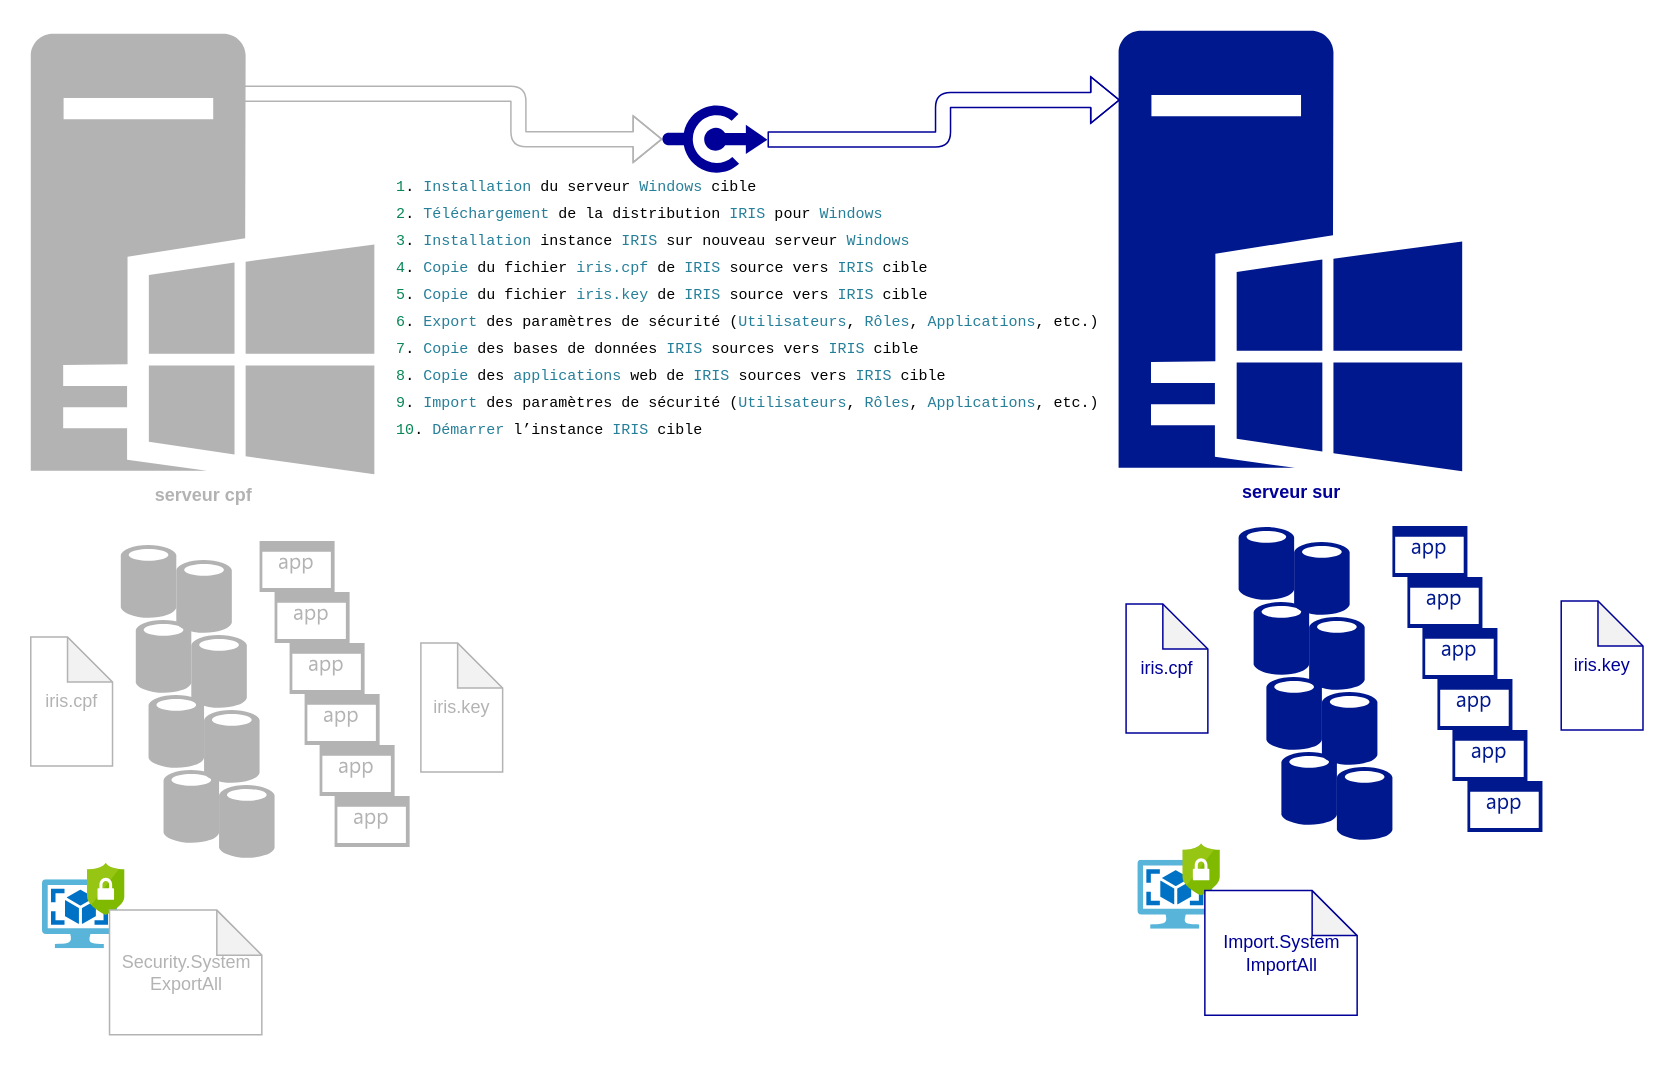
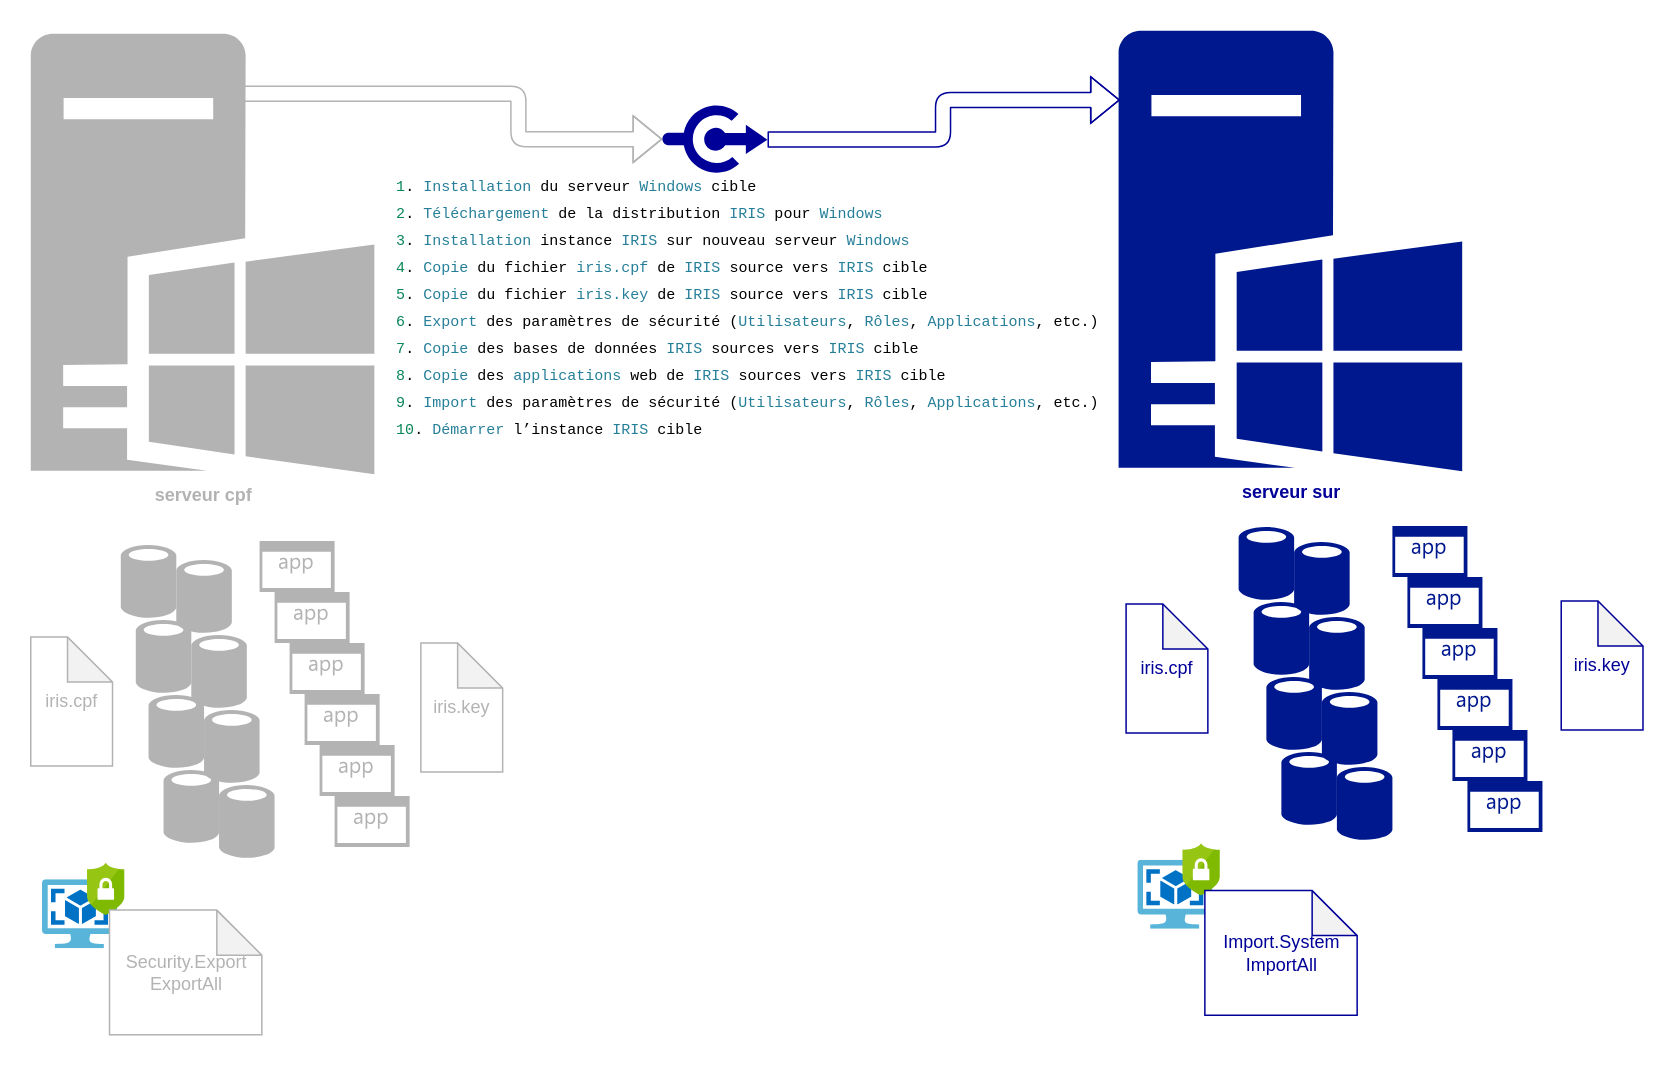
  <mxCell id="0" />
  <mxCell id="1" parent="0" />
  <mxCell id="2" style="edgeStyle=orthogonalEdgeStyle;rounded=1;orthogonalLoop=1;jettySize=auto;html=1;shape=flexArrow;strokeColor=#B3B3B3;exitX=0.616;exitY=0.136;exitDx=0;exitDy=0;exitPerimeter=0;" parent="1" target="7" edge="1" source="3"><mxGeometry relative="1" as="geometry"><mxPoint x="249" y="73.395" as="sourcePoint" /></mxGeometry></mxCell>
  <mxCell id="3" value="&lt;b&gt;&lt;font color=&quot;#b3b3b3&quot;&gt;serveur cpf&lt;/font&gt;&lt;/b&gt;" style="sketch=0;aspect=fixed;pointerEvents=1;shadow=0;dashed=0;html=1;strokeColor=none;labelPosition=center;verticalLabelPosition=bottom;verticalAlign=top;align=center;fillColor=#B3B3B3;shape=mxgraph.mscae.enterprise.windows_server" parent="1" vertex="1"><mxGeometry x="20" y="22" width="229" height="293.59" as="geometry" /></mxCell>
  <mxCell id="4" value="&lt;b&gt;&lt;font color=&quot;#000099&quot;&gt;serveur sur&lt;/font&gt;&lt;/b&gt;" style="sketch=0;aspect=fixed;pointerEvents=1;shadow=0;dashed=0;html=1;strokeColor=none;labelPosition=center;verticalLabelPosition=bottom;verticalAlign=top;align=center;fillColor=#00188D;shape=mxgraph.mscae.enterprise.windows_server" parent="1" vertex="1"><mxGeometry x="745" y="20" width="229" height="293.59" as="geometry" /></mxCell>
  <mxCell id="5" value="" style="sketch=0;aspect=fixed;pointerEvents=1;shadow=0;dashed=0;html=1;strokeColor=none;labelPosition=center;verticalLabelPosition=bottom;verticalAlign=top;align=center;fillColor=#00188D;shape=mxgraph.mscae.enterprise.database_generic" parent="1" vertex="1"><mxGeometry x="825" y="350" width="37" height="50" as="geometry" /></mxCell>
  <mxCell id="6" style="edgeStyle=orthogonalEdgeStyle;rounded=1;orthogonalLoop=1;jettySize=auto;html=1;exitX=1;exitY=0.505;exitDx=0;exitDy=0;exitPerimeter=0;entryX=0.004;entryY=0.157;entryDx=0;entryDy=0;entryPerimeter=0;shape=flexArrow;strokeColor=#000099;" parent="1" source="7" edge="1" target="4"><mxGeometry relative="1" as="geometry"><mxPoint x="723" y="72.795" as="targetPoint" /></mxGeometry></mxCell>
  <mxCell id="7" value="" style="sketch=0;aspect=fixed;pointerEvents=1;shadow=0;dashed=0;html=1;strokeColor=none;labelPosition=center;verticalLabelPosition=bottom;verticalAlign=top;align=center;fillColor=#000099;shape=mxgraph.mscae.enterprise.connectors;direction=east;" parent="1" vertex="1"><mxGeometry x="441" y="68.4" width="70" height="47.6" as="geometry" /></mxCell>
  <mxCell id="8" value="" style="sketch=0;aspect=fixed;pointerEvents=1;shadow=0;dashed=0;html=1;strokeColor=none;labelPosition=center;verticalLabelPosition=bottom;verticalAlign=top;align=center;fillColor=#00188D;shape=mxgraph.mscae.enterprise.database_generic" parent="1" vertex="1"><mxGeometry x="862" y="360" width="37" height="50" as="geometry" /></mxCell>
  <mxCell id="9" value="" style="sketch=0;aspect=fixed;pointerEvents=1;shadow=0;dashed=0;html=1;strokeColor=none;labelPosition=center;verticalLabelPosition=bottom;verticalAlign=top;align=center;fillColor=#00188D;shape=mxgraph.mscae.enterprise.database_generic" parent="1" vertex="1"><mxGeometry x="835" y="400" width="37" height="50" as="geometry" /></mxCell>
  <mxCell id="10" value="" style="sketch=0;aspect=fixed;pointerEvents=1;shadow=0;dashed=0;html=1;strokeColor=none;labelPosition=center;verticalLabelPosition=bottom;verticalAlign=top;align=center;fillColor=#00188D;shape=mxgraph.mscae.enterprise.database_generic" parent="1" vertex="1"><mxGeometry x="872" y="410" width="37" height="50" as="geometry" /></mxCell>
  <mxCell id="11" value="" style="sketch=0;aspect=fixed;pointerEvents=1;shadow=0;dashed=0;html=1;strokeColor=none;labelPosition=center;verticalLabelPosition=bottom;verticalAlign=top;align=center;fillColor=#00188D;shape=mxgraph.mscae.enterprise.database_generic" parent="1" vertex="1"><mxGeometry x="843.5" y="450" width="37" height="50" as="geometry" /></mxCell>
  <mxCell id="12" value="" style="sketch=0;aspect=fixed;pointerEvents=1;shadow=0;dashed=0;html=1;strokeColor=none;labelPosition=center;verticalLabelPosition=bottom;verticalAlign=top;align=center;fillColor=#00188D;shape=mxgraph.mscae.enterprise.database_generic" parent="1" vertex="1"><mxGeometry x="880.5" y="460" width="37" height="50" as="geometry" /></mxCell>
  <mxCell id="13" value="" style="sketch=0;aspect=fixed;pointerEvents=1;shadow=0;dashed=0;html=1;strokeColor=none;labelPosition=center;verticalLabelPosition=bottom;verticalAlign=top;align=center;fillColor=#00188D;shape=mxgraph.mscae.enterprise.database_generic" parent="1" vertex="1"><mxGeometry x="853.5" y="500" width="37" height="50" as="geometry" /></mxCell>
  <mxCell id="14" value="" style="sketch=0;aspect=fixed;pointerEvents=1;shadow=0;dashed=0;html=1;strokeColor=none;labelPosition=center;verticalLabelPosition=bottom;verticalAlign=top;align=center;fillColor=#00188D;shape=mxgraph.mscae.enterprise.database_generic" parent="1" vertex="1"><mxGeometry x="890.5" y="510" width="37" height="50" as="geometry" /></mxCell>
  <mxCell id="15" value="" style="sketch=0;aspect=fixed;pointerEvents=1;shadow=0;dashed=0;html=1;strokeColor=none;labelPosition=center;verticalLabelPosition=bottom;verticalAlign=top;align=center;fillColor=#B3B3B3;shape=mxgraph.mscae.enterprise.database_generic" parent="1" vertex="1"><mxGeometry x="80" y="362" width="37" height="50" as="geometry" /></mxCell>
  <mxCell id="16" value="" style="sketch=0;aspect=fixed;pointerEvents=1;shadow=0;dashed=0;html=1;strokeColor=none;labelPosition=center;verticalLabelPosition=bottom;verticalAlign=top;align=center;fillColor=#B3B3B3;shape=mxgraph.mscae.enterprise.database_generic" parent="1" vertex="1"><mxGeometry x="117" y="372" width="37" height="50" as="geometry" /></mxCell>
  <mxCell id="17" value="" style="sketch=0;aspect=fixed;pointerEvents=1;shadow=0;dashed=0;html=1;strokeColor=none;labelPosition=center;verticalLabelPosition=bottom;verticalAlign=top;align=center;fillColor=#B3B3B3;shape=mxgraph.mscae.enterprise.database_generic" parent="1" vertex="1"><mxGeometry x="90" y="412" width="37" height="50" as="geometry" /></mxCell>
  <mxCell id="18" value="" style="sketch=0;aspect=fixed;pointerEvents=1;shadow=0;dashed=0;html=1;strokeColor=none;labelPosition=center;verticalLabelPosition=bottom;verticalAlign=top;align=center;fillColor=#B3B3B3;shape=mxgraph.mscae.enterprise.database_generic" parent="1" vertex="1"><mxGeometry x="127" y="422" width="37" height="50" as="geometry" /></mxCell>
  <mxCell id="19" value="" style="sketch=0;aspect=fixed;pointerEvents=1;shadow=0;dashed=0;html=1;strokeColor=none;labelPosition=center;verticalLabelPosition=bottom;verticalAlign=top;align=center;fillColor=#B3B3B3;shape=mxgraph.mscae.enterprise.database_generic" parent="1" vertex="1"><mxGeometry x="98.5" y="462" width="37" height="50" as="geometry" /></mxCell>
  <mxCell id="20" value="" style="sketch=0;aspect=fixed;pointerEvents=1;shadow=0;dashed=0;html=1;strokeColor=none;labelPosition=center;verticalLabelPosition=bottom;verticalAlign=top;align=center;fillColor=#B3B3B3;shape=mxgraph.mscae.enterprise.database_generic" parent="1" vertex="1"><mxGeometry x="135.5" y="472" width="37" height="50" as="geometry" /></mxCell>
  <mxCell id="21" value="" style="sketch=0;aspect=fixed;pointerEvents=1;shadow=0;dashed=0;html=1;strokeColor=none;labelPosition=center;verticalLabelPosition=bottom;verticalAlign=top;align=center;fillColor=#B3B3B3;shape=mxgraph.mscae.enterprise.database_generic" parent="1" vertex="1"><mxGeometry x="108.5" y="512" width="37" height="50" as="geometry" /></mxCell>
  <mxCell id="22" value="" style="sketch=0;aspect=fixed;pointerEvents=1;shadow=0;dashed=0;html=1;strokeColor=none;labelPosition=center;verticalLabelPosition=bottom;verticalAlign=top;align=center;fillColor=#B3B3B3;shape=mxgraph.mscae.enterprise.database_generic" parent="1" vertex="1"><mxGeometry x="145.5" y="522" width="37" height="50" as="geometry" /></mxCell>
  <mxCell id="23" value="" style="sketch=0;aspect=fixed;pointerEvents=1;shadow=0;dashed=0;html=1;strokeColor=none;labelPosition=center;verticalLabelPosition=bottom;verticalAlign=top;align=center;fillColor=#B3B3B3;shape=mxgraph.mscae.enterprise.application" parent="1" vertex="1"><mxGeometry x="172.5" y="360" width="50" height="34" as="geometry" /></mxCell>
  <mxCell id="24" value="" style="sketch=0;aspect=fixed;pointerEvents=1;shadow=0;dashed=0;html=1;strokeColor=none;labelPosition=center;verticalLabelPosition=bottom;verticalAlign=top;align=center;fillColor=#B3B3B3;shape=mxgraph.mscae.enterprise.application" parent="1" vertex="1"><mxGeometry x="182.5" y="394" width="50" height="34" as="geometry" /></mxCell>
  <mxCell id="25" value="" style="sketch=0;aspect=fixed;pointerEvents=1;shadow=0;dashed=0;html=1;strokeColor=none;labelPosition=center;verticalLabelPosition=bottom;verticalAlign=top;align=center;fillColor=#B3B3B3;shape=mxgraph.mscae.enterprise.application" parent="1" vertex="1"><mxGeometry x="192.5" y="428" width="50" height="34" as="geometry" /></mxCell>
  <mxCell id="26" value="" style="sketch=0;aspect=fixed;pointerEvents=1;shadow=0;dashed=0;html=1;strokeColor=none;labelPosition=center;verticalLabelPosition=bottom;verticalAlign=top;align=center;fillColor=#B3B3B3;shape=mxgraph.mscae.enterprise.application" parent="1" vertex="1"><mxGeometry x="202.5" y="462" width="50" height="34" as="geometry" /></mxCell>
  <mxCell id="27" value="" style="sketch=0;aspect=fixed;pointerEvents=1;shadow=0;dashed=0;html=1;strokeColor=none;labelPosition=center;verticalLabelPosition=bottom;verticalAlign=top;align=center;fillColor=#B3B3B3;shape=mxgraph.mscae.enterprise.application" parent="1" vertex="1"><mxGeometry x="212.5" y="496" width="50" height="34" as="geometry" /></mxCell>
  <mxCell id="28" value="" style="sketch=0;aspect=fixed;pointerEvents=1;shadow=0;dashed=0;html=1;strokeColor=none;labelPosition=center;verticalLabelPosition=bottom;verticalAlign=top;align=center;fillColor=#B3B3B3;shape=mxgraph.mscae.enterprise.application" parent="1" vertex="1"><mxGeometry x="222.5" y="530" width="50" height="34" as="geometry" /></mxCell>
  <mxCell id="29" value="" style="sketch=0;aspect=fixed;pointerEvents=1;shadow=0;dashed=0;html=1;strokeColor=none;labelPosition=center;verticalLabelPosition=bottom;verticalAlign=top;align=center;fillColor=#00188D;shape=mxgraph.mscae.enterprise.application" parent="1" vertex="1"><mxGeometry x="927.5" y="350" width="50" height="34" as="geometry" /></mxCell>
  <mxCell id="30" value="" style="sketch=0;aspect=fixed;pointerEvents=1;shadow=0;dashed=0;html=1;strokeColor=none;labelPosition=center;verticalLabelPosition=bottom;verticalAlign=top;align=center;fillColor=#00188D;shape=mxgraph.mscae.enterprise.application" parent="1" vertex="1"><mxGeometry x="937.5" y="384" width="50" height="34" as="geometry" /></mxCell>
  <mxCell id="31" value="" style="sketch=0;aspect=fixed;pointerEvents=1;shadow=0;dashed=0;html=1;strokeColor=none;labelPosition=center;verticalLabelPosition=bottom;verticalAlign=top;align=center;fillColor=#00188D;shape=mxgraph.mscae.enterprise.application" parent="1" vertex="1"><mxGeometry x="947.5" y="418" width="50" height="34" as="geometry" /></mxCell>
  <mxCell id="32" value="" style="sketch=0;aspect=fixed;pointerEvents=1;shadow=0;dashed=0;html=1;strokeColor=none;labelPosition=center;verticalLabelPosition=bottom;verticalAlign=top;align=center;fillColor=#00188D;shape=mxgraph.mscae.enterprise.application" parent="1" vertex="1"><mxGeometry x="957.5" y="452" width="50" height="34" as="geometry" /></mxCell>
  <mxCell id="33" value="" style="sketch=0;aspect=fixed;pointerEvents=1;shadow=0;dashed=0;html=1;strokeColor=none;labelPosition=center;verticalLabelPosition=bottom;verticalAlign=top;align=center;fillColor=#00188D;shape=mxgraph.mscae.enterprise.application" parent="1" vertex="1"><mxGeometry x="967.5" y="486" width="50" height="34" as="geometry" /></mxCell>
  <mxCell id="34" value="" style="sketch=0;aspect=fixed;pointerEvents=1;shadow=0;dashed=0;html=1;strokeColor=none;labelPosition=center;verticalLabelPosition=bottom;verticalAlign=top;align=center;fillColor=#00188D;shape=mxgraph.mscae.enterprise.application" parent="1" vertex="1"><mxGeometry x="977.5" y="520" width="50" height="34" as="geometry" /></mxCell>
  <mxCell id="35" value="&lt;font color=&quot;#b3b3b3&quot;&gt;iris.cpf&lt;/font&gt;" style="shape=note;whiteSpace=wrap;html=1;backgroundOutline=1;darkOpacity=0.05;strokeColor=#B3B3B3;" parent="1" vertex="1"><mxGeometry x="20" y="424" width="54.5" height="86" as="geometry" /></mxCell>
  <mxCell id="36" value="&lt;font color=&quot;#000099&quot;&gt;iris.cpf&lt;/font&gt;" style="shape=note;whiteSpace=wrap;html=1;backgroundOutline=1;darkOpacity=0.05;strokeColor=#000099;" parent="1" vertex="1"><mxGeometry x="750" y="402" width="54.5" height="86" as="geometry" /></mxCell>
  <mxCell id="37" value="" style="image;sketch=0;aspect=fixed;html=1;points=[];align=center;fontSize=12;image=img/lib/mscae/OS_Images_Classic.svg;fontColor=#B3B3B3;labelBorderColor=#B3B3B3;" parent="1" vertex="1"><mxGeometry x="28" y="586" width="50" height="46" as="geometry" /></mxCell>
  <mxCell id="38" value="" style="image;sketch=0;aspect=fixed;html=1;points=[];align=center;fontSize=12;image=img/lib/mscae/Security_Center.svg;" parent="1" vertex="1"><mxGeometry x="58" y="575" width="25" height="34.72" as="geometry" /></mxCell>
- <mxCell id="39" value="&lt;font color=&quot;#b3b3b3&quot;&gt;Security.System&lt;br&gt;ExportAll&lt;br&gt;&lt;/font&gt;" style="shape=note;whiteSpace=wrap;html=1;backgroundOutline=1;darkOpacity=0.05;strokeColor=#B3B3B3;" parent="1" vertex="1"><mxGeometry x="72.5" y="606" width="101.5" height="83" as="geometry" /></mxCell>
+ <mxCell id="39" value="&lt;font color=&quot;#b3b3b3&quot;&gt;Security.Export&lt;br&gt;ExportAll&lt;br&gt;&lt;/font&gt;" style="shape=note;whiteSpace=wrap;html=1;backgroundOutline=1;darkOpacity=0.05;strokeColor=#B3B3B3;" parent="1" vertex="1"><mxGeometry x="72.5" y="606" width="101.5" height="83" as="geometry" /></mxCell>
  <mxCell id="40" value="" style="image;sketch=0;aspect=fixed;html=1;points=[];align=center;fontSize=12;image=img/lib/mscae/OS_Images_Classic.svg;fontColor=#B3B3B3;labelBorderColor=#B3B3B3;" parent="1" vertex="1"><mxGeometry x="758" y="573" width="50" height="46" as="geometry" /></mxCell>
  <mxCell id="41" value="" style="image;sketch=0;aspect=fixed;html=1;points=[];align=center;fontSize=12;image=img/lib/mscae/Security_Center.svg;" parent="1" vertex="1"><mxGeometry x="788" y="562" width="25" height="34.72" as="geometry" /></mxCell>
  <mxCell id="42" value="&lt;font color=&quot;#000099&quot;&gt;Import.System&lt;br&gt;ImportAll&lt;/font&gt;" style="shape=note;whiteSpace=wrap;html=1;backgroundOutline=1;darkOpacity=0.05;strokeColor=#000099;" parent="1" vertex="1"><mxGeometry x="802.5" y="593" width="101.5" height="83" as="geometry" /></mxCell>
  <mxCell id="43" value="&lt;font color=&quot;#b3b3b3&quot;&gt;iris.key&lt;/font&gt;" style="shape=note;whiteSpace=wrap;html=1;backgroundOutline=1;darkOpacity=0.05;strokeColor=#B3B3B3;" parent="1" vertex="1"><mxGeometry x="280" y="428" width="54.5" height="86" as="geometry" /></mxCell>
  <mxCell id="44" value="&lt;font color=&quot;#000099&quot;&gt;iris.key&lt;/font&gt;" style="shape=note;whiteSpace=wrap;html=1;backgroundOutline=1;darkOpacity=0.05;strokeColor=#000099;" parent="1" vertex="1"><mxGeometry x="1040" y="400" width="54.5" height="86" as="geometry" /></mxCell>
  <mxCell id="45" value="&lt;div style=&quot;font-family: Menlo, Monaco, &amp;quot;Courier New&amp;quot;, monospace; line-height: 18px; font-size: 10px;&quot;&gt;&lt;div style=&quot;font-size: 10px;&quot;&gt;&lt;div style=&quot;background-color: rgb(30, 30, 30); line-height: 18px; font-size: 10px;&quot;&gt;&lt;div style=&quot;&quot;&gt;&lt;div style=&quot;background-color: rgb(255, 255, 255); line-height: 18px;&quot;&gt;&lt;div style=&quot;line-height: 18px;&quot;&gt;&lt;div&gt; &lt;font style=&quot;font-size: 10px;&quot; color=&quot;#098658&quot;&gt;1&lt;/font&gt;. &lt;span style=&quot;color: #267f99;&quot;&gt;Installation&lt;/span&gt; du serveur&amp;nbsp;&lt;font style=&quot;font-size: 10px;&quot; color=&quot;#267f99&quot;&gt;Windows&lt;/font&gt;&amp;nbsp;cible&lt;/div&gt;&lt;div&gt; &lt;span style=&quot;color: #098658;&quot;&gt;2&lt;/span&gt;. &lt;span style=&quot;color: #267f99;&quot;&gt;Téléchargement&lt;/span&gt; de la distribution &lt;span style=&quot;color: #267f99;&quot;&gt;IRIS&lt;/span&gt; pour &lt;span style=&quot;color: #267f99;&quot;&gt;Windows&lt;/span&gt;&lt;/div&gt;&lt;div&gt; &lt;span style=&quot;color: #098658;&quot;&gt;3&lt;/span&gt;. &lt;span style=&quot;color: #267f99;&quot;&gt;Installation&lt;/span&gt; instance &lt;span style=&quot;color: #267f99;&quot;&gt;IRIS&lt;/span&gt; sur nouveau serveur &lt;span style=&quot;color: #267f99;&quot;&gt;Windows&lt;/span&gt;&lt;/div&gt;&lt;div&gt; &lt;span style=&quot;color: #098658;&quot;&gt;4&lt;/span&gt;. &lt;span style=&quot;color: #267f99;&quot;&gt;Copie&lt;/span&gt; du fichier &lt;font color=&quot;#267f99&quot;&gt;iris.cpf&lt;/font&gt; de &lt;span style=&quot;color: #267f99;&quot;&gt;IRIS&lt;/span&gt; source vers &lt;span style=&quot;color: #267f99;&quot;&gt;IRIS&lt;/span&gt; cible&lt;/div&gt;&lt;div&gt; &lt;span style=&quot;color: #098658;&quot;&gt;5&lt;/span&gt;. &lt;span style=&quot;color: #267f99;&quot;&gt;Copie&lt;/span&gt; du fichier &lt;font color=&quot;#267f99&quot;&gt;iris.key&lt;/font&gt; de &lt;span style=&quot;color: #267f99;&quot;&gt;IRIS&lt;/span&gt; source vers &lt;span style=&quot;color: #267f99;&quot;&gt;IRIS&lt;/span&gt; cible&lt;/div&gt;&lt;div&gt; &lt;span style=&quot;color: #098658;&quot;&gt;6&lt;/span&gt;. &lt;span style=&quot;color: #267f99;&quot;&gt;Export&lt;/span&gt; des paramètres de sécurité (&lt;span style=&quot;color: #267f99;&quot;&gt;Utilisateurs&lt;/span&gt;, &lt;span style=&quot;color: #267f99;&quot;&gt;Rôles&lt;/span&gt;, &lt;span style=&quot;color: #267f99;&quot;&gt;Applications&lt;/span&gt;, etc.)&lt;/div&gt;&lt;div&gt; &lt;span style=&quot;color: #098658;&quot;&gt;7&lt;/span&gt;. &lt;span style=&quot;color: #267f99;&quot;&gt;Copie&lt;/span&gt; des bases de données &lt;span style=&quot;color: #267f99;&quot;&gt;IRIS&lt;/span&gt; sources vers &lt;span style=&quot;color: #267f99;&quot;&gt;IRIS&lt;/span&gt; cible&lt;/div&gt;&lt;div&gt; &lt;span style=&quot;color: #098658;&quot;&gt;8&lt;/span&gt;. &lt;span style=&quot;color: #267f99;&quot;&gt;Copie&lt;/span&gt; des &lt;font color=&quot;#267f99&quot;&gt;applications&lt;/font&gt; web de &lt;span style=&quot;color: #267f99;&quot;&gt;IRIS&lt;/span&gt; sources vers &lt;span style=&quot;color: #267f99;&quot;&gt;IRIS&lt;/span&gt; cible&lt;/div&gt;&lt;div&gt; &lt;span style=&quot;color: #098658;&quot;&gt;9&lt;/span&gt;. &lt;span style=&quot;color: #267f99;&quot;&gt;Import&lt;/span&gt; des paramètres de sécurité (&lt;span style=&quot;color: #267f99;&quot;&gt;Utilisateurs&lt;/span&gt;, &lt;span style=&quot;color: #267f99;&quot;&gt;Rôles&lt;/span&gt;, &lt;span style=&quot;color: #267f99;&quot;&gt;Applications&lt;/span&gt;, etc.)&lt;/div&gt;&lt;div&gt;&lt;span style=&quot;color: #098658;&quot;&gt;10&lt;/span&gt;. &lt;span style=&quot;color: #267f99;&quot;&gt;Démarrer&lt;/span&gt; l’instance &lt;span style=&quot;color: #267f99;&quot;&gt;IRIS&lt;/span&gt; cible&lt;/div&gt;&lt;/div&gt;&lt;/div&gt;&lt;/div&gt;&lt;/div&gt;&lt;/div&gt;&lt;/div&gt;" style="text;html=1;align=left;verticalAlign=middle;resizable=0;points=[];autosize=1;strokeColor=none;fillColor=none;labelBackgroundColor=#000000;labelBorderColor=none;fontSize=10;" vertex="1" parent="1"><mxGeometry x="262" y="109" width="488" height="192" as="geometry" /></mxCell>
